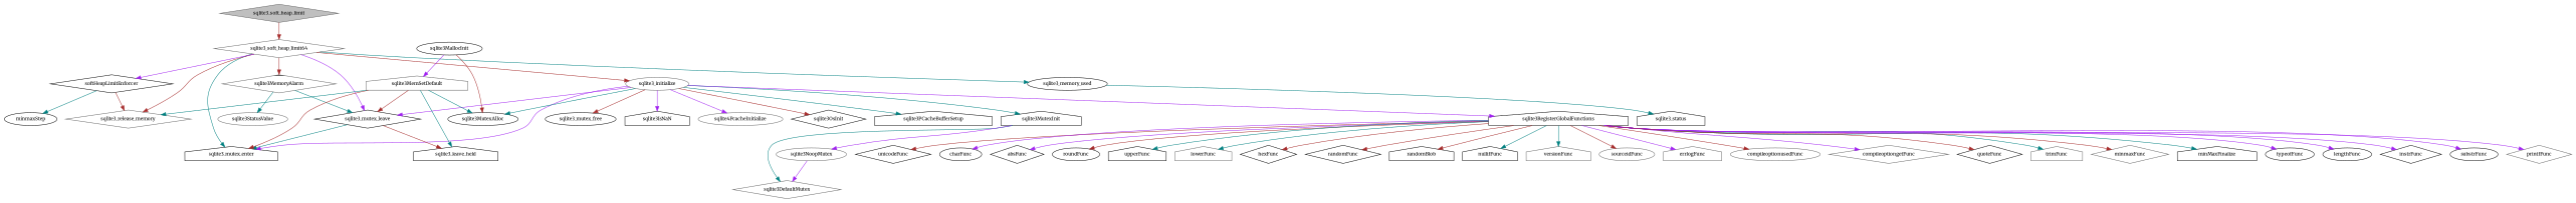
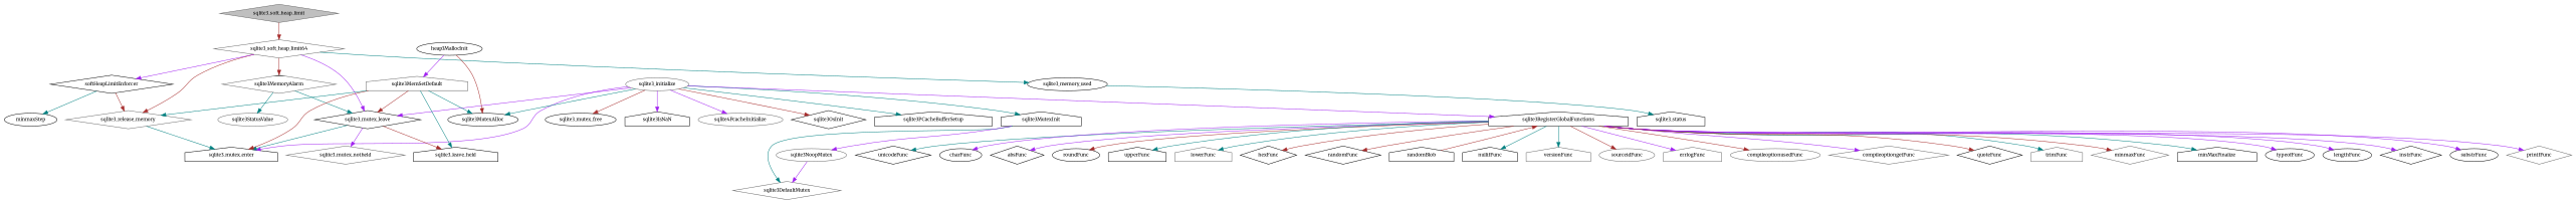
  digraph {
    fontname=Merriweather
    rankdir=TB
    node [color=black fillcolor=white fontname=Merriweather fontsize=10 shape=diamond style=filled]
    edge [color=teal fontname=Merriweather fontsize=10 labelfontname=FreeSans labelfontsize=10 style=solid]
    n1 [color=gray40 fillcolor=grey75 fontcolor=black height=0.2 label=sqlite3_soft_heap_limit width=0.4]
    n2 [color=gray40 height=0.2 label=sqlite3_soft_heap_limit64 width=0.4]
    n3 [color=gray40 height=0.2 label=sqlite3_initialize shape=ellipse width=0.4]
    n4 [height=0.2 label=sqlite3_mutex_enter shape=house width=0.4]
    n5 [height=0.2 label=sqlite3_mutex_leave width=0.4]
    n6 [color=gray40 height=0.2 label=sqlite3_release_memory width=0.4]
    n7 [color=gray40 height=0.2 label=sqlite3MemoryAlarm width=0.4]
    n8 [height=0.2 label=softHeapLimitEnforcer width=0.4]
    n9 [height=0.2 label=sqlite3_memory_used shape=ellipse width=0.4]
    n10 [height=0.2 label=sqlite3MutexInit shape=house width=0.4]
    n11 [height=0.2 label=sqlite3MutexAlloc shape=ellipse width=0.4]
    n12 [height=0.2 label=sqlite3RegisterGlobalFunctions shape=house width=0.4]
    n13 [color=gray40 height=0.2 label=sqlite4PcacheInitialize shape=ellipse width=0.4]
    n14 [height=0.2 label=sqlite3OsInit width=0.4]
    n15 [height=0.2 label=sqlite3PCacheBufferSetup shape=house width=0.4]
    n16 [height=0.2 label=sqlite3_mutex_free shape=ellipse width=0.4]
    n17 [height=0.2 label=sqlite3IsNaN shape=house width=0.4]
    n18 [height=0.2 label=sqlite3_leave_held shape=house width=0.4]
+   n19 [color=gray40 height=0.2 label=sqlite3_mutex_notheld width=0.4]
    n20 [color=gray40 height=0.2 label=sqlite3StatusValue shape=ellipse width=0.4]
    n21 [height=0.2 label=minmaxStep shape=ellipse width=0.4]
    n22 [height=0.2 label=sqlite3_status shape=house width=0.4]
    n23 [color=gray40 height=0.2 label=sqlite3DefaultMutex width=0.4]
    n24 [color=gray40 height=0.2 label=sqlite3NoopMutex shape=ellipse width=0.4]
-   n25 [height=0.2 label=sqlite3MallocInit shape=ellipse width=0.4]
+   n25 [height=0.2 label=heap3MallocInit shape=ellipse width=0.4]
    n26 [color=gray40 height=0.2 label=sqlite3MemSetDefault shape=house width=0.4]
    n27 [color=gray40 height=0.2 label=trimFunc shape=house width=0.4]
    n28 [color=gray40 height=0.2 label=minmaxFunc width=0.4]
    n29 [height=0.2 label=minMaxFinalize shape=house width=0.4]
    n30 [height=0.2 label=typeofFunc shape=ellipse width=0.4]
    n31 [height=0.2 label=lengthFunc shape=ellipse width=0.4]
    n32 [height=0.2 label=instrFunc width=0.4]
    n33 [height=0.2 label=substrFunc shape=ellipse width=0.4]
    n34 [color=gray40 height=0.2 label=printfFunc width=0.4]
    n35 [height=0.2 label=unicodeFunc width=0.4]
    n36 [height=0.2 label=charFunc shape=ellipse width=0.4]
    n37 [height=0.2 label=absFunc width=0.4]
    n38 [height=0.2 label=roundFunc shape=ellipse width=0.4]
    n39 [height=0.2 label=upperFunc shape=house width=0.4]
    n40 [color=gray40 height=0.2 label=lowerFunc shape=house width=0.4]
    n41 [height=0.2 label=hexFunc width=0.4]
    n42 [height=0.2 label=randomFunc width=0.4]
    n43 [height=0.2 label=randomBlob shape=house width=0.4]
    n44 [height=0.2 label=nullifFunc shape=house width=0.4]
    n45 [color=gray40 height=0.2 label=versionFunc shape=house width=0.4]
    n46 [color=gray40 height=0.2 label=sourceidFunc shape=ellipse width=0.4]
    n47 [color=gray40 height=0.2 label=errlogFunc shape=house width=0.4]
    n48 [color=gray40 height=0.2 label=compileoptionusedFunc shape=ellipse width=0.4]
    n49 [color=gray40 height=0.2 label=compileoptiongetFunc width=0.4]
    n50 [height=0.2 label=quoteFunc width=0.4]
    n1 -> n2 [color=brown]
-   n2 -> n3 [color=brown]
-   n2 -> n4
+   n6 -> n4
    n2 -> n5 [color=purple]
    n2 -> n6 [color=brown]
    n2 -> n7 [color=brown]
    n2 -> n8 [color=purple]
    n2 -> n9
    n3 -> n4 [color=purple]
    n3 -> n5 [color=purple]
    n3 -> n10
    n3 -> n11
    n3 -> n12 [color=purple]
    n3 -> n13 [color=purple]
    n3 -> n14 [color=brown]
    n3 -> n15
    n3 -> n16 [color=brown]
    n3 -> n17 [color=purple]
    n5 -> n4
    n5 -> n18 [color=brown]
+   n5 -> n19 [color=purple]
    n7 -> n5
    n7 -> n20
    n8 -> n6 [color=brown]
    n8 -> n21
    n9 -> n22
    n10 -> n23
    n10 -> n24 [color=purple]
    n12 -> n27
    n12 -> n28 [color=brown]
    n12 -> n29
    n12 -> n30 [color=purple]
    n12 -> n31 [color=purple]
    n12 -> n32 [color=purple]
    n12 -> n33 [color=purple]
    n12 -> n34 [color=purple]
-   n12 -> n35 [color=brown]
+   n12 -> n35
    n12 -> n36 [color=purple]
    n12 -> n37 [color=purple]
    n12 -> n38 [color=brown]
    n12 -> n39
    n12 -> n40
    n12 -> n41 [color=brown]
    n12 -> n42 [color=brown]
-   n12 -> n43 [color=brown]
+   n43 -> n12 [color=brown]
    n12 -> n44
    n12 -> n45
    n12 -> n46 [color=brown]
    n12 -> n47 [color=purple]
    n12 -> n48 [color=brown]
    n12 -> n49 [color=purple]
    n12 -> n50 [color=brown]
    n24 -> n23 [color=purple]
    n25 -> n11 [color=brown]
    n25 -> n26 [color=purple]
    n26 -> n4 [color=brown]
    n26 -> n5 [color=brown]
    n26 -> n6
    n26 -> n11
    n26 -> n18
  }
